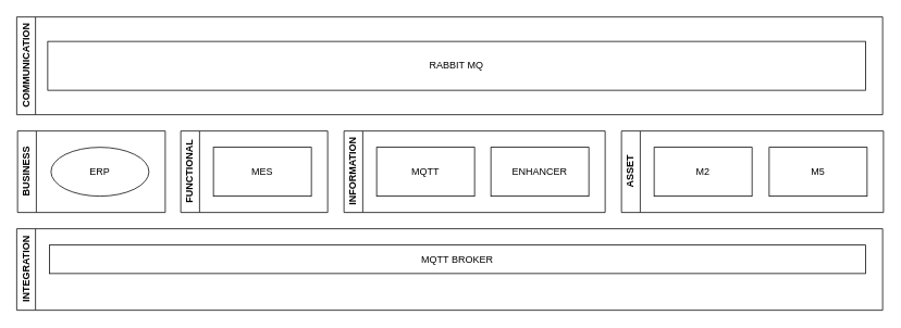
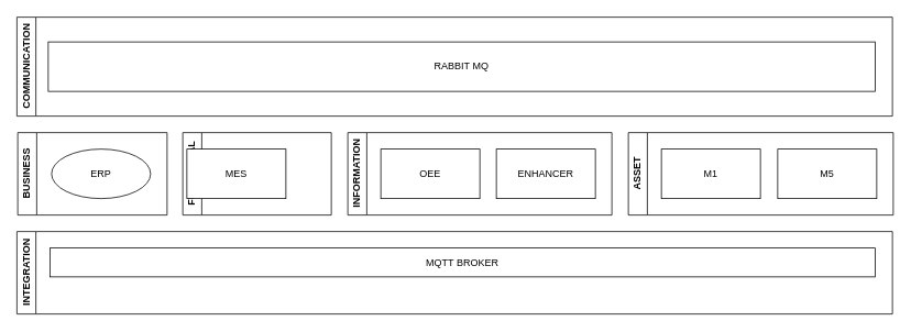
  <mxCell id="0" />
  <mxCell id="1" parent="0" />
  <mxCell id="2" value="ASSET" style="swimlane;horizontal=0;whiteSpace=wrap;html=1;" vertex="1" parent="1"><mxGeometry x="761" y="160" width="321" height="100" as="geometry" /></mxCell>
- <mxCell id="3" value="M2" style="rounded=0;whiteSpace=wrap;html=1;" vertex="1" parent="2"><mxGeometry x="40" y="20" width="120" height="60" as="geometry" /></mxCell>
+ <mxCell id="3" value="M1" style="rounded=0;whiteSpace=wrap;html=1;" vertex="1" parent="2"><mxGeometry x="40" y="20" width="120" height="60" as="geometry" /></mxCell>
  <mxCell id="4" value="M5" style="rounded=0;whiteSpace=wrap;html=1;" vertex="1" parent="2"><mxGeometry x="181" y="20" width="120" height="60" as="geometry" /></mxCell>
  <mxCell id="5" value="INTEGRATION" style="swimlane;horizontal=0;whiteSpace=wrap;html=1;" vertex="1" parent="1"><mxGeometry x="20" y="280" width="1061" height="100" as="geometry" /></mxCell>
  <mxCell id="6" value="MQTT BROKER" style="rounded=0;whiteSpace=wrap;html=1;" vertex="1" parent="5"><mxGeometry x="40" y="20" width="1000" height="35" as="geometry" /></mxCell>
  <mxCell id="7" value="COMMUNICATION&lt;span id=&quot;page223R_mcid18&quot; class=&quot;markedContent&quot;&gt;&lt;/span&gt;&lt;span id=&quot;page223R_mcid18&quot; class=&quot;markedContent&quot;&gt;&lt;/span&gt;&lt;span id=&quot;page223R_mcid18&quot; class=&quot;markedContent&quot;&gt;&lt;/span&gt;&lt;span id=&quot;page223R_mcid18&quot; class=&quot;markedContent&quot;&gt;&lt;/span&gt;" style="swimlane;horizontal=0;whiteSpace=wrap;html=1;" vertex="1" parent="1"><mxGeometry x="20" y="20" width="1061" height="120" as="geometry" /></mxCell>
  <mxCell id="8" value="RABBIT MQ" style="rounded=0;whiteSpace=wrap;html=1;" vertex="1" parent="7"><mxGeometry x="38" y="30" width="1002" height="60" as="geometry" /></mxCell>
  <mxCell id="9" value="INFORMATION&lt;span id=&quot;page223R_mcid18&quot; class=&quot;markedContent&quot;&gt;&lt;/span&gt;&lt;span id=&quot;page223R_mcid18&quot; class=&quot;markedContent&quot;&gt;&lt;/span&gt;&lt;span id=&quot;page223R_mcid18&quot; class=&quot;markedContent&quot;&gt;&lt;/span&gt;&lt;span id=&quot;page223R_mcid18&quot; class=&quot;markedContent&quot;&gt;&lt;/span&gt;" style="swimlane;horizontal=0;whiteSpace=wrap;html=1;" vertex="1" parent="1"><mxGeometry x="421" y="160" width="320" height="100" as="geometry" /></mxCell>
- <mxCell id="10" value="MQTT" style="rounded=0;whiteSpace=wrap;html=1;" vertex="1" parent="9"><mxGeometry x="40" y="20" width="120" height="60" as="geometry" /></mxCell>
+ <mxCell id="10" value="OEE" style="rounded=0;whiteSpace=wrap;html=1;" vertex="1" parent="9"><mxGeometry x="40" y="20" width="120" height="60" as="geometry" /></mxCell>
  <mxCell id="11" value="ENHANCER" style="rounded=0;whiteSpace=wrap;html=1;" vertex="1" parent="9"><mxGeometry x="180" y="20" width="120" height="60" as="geometry" /></mxCell>
  <mxCell id="12" value="FUNCTIONAL&lt;span id=&quot;page223R_mcid18&quot; class=&quot;markedContent&quot;&gt;&lt;/span&gt;&lt;span id=&quot;page223R_mcid18&quot; class=&quot;markedContent&quot;&gt;&lt;/span&gt;&lt;span id=&quot;page223R_mcid18&quot; class=&quot;markedContent&quot;&gt;&lt;/span&gt;&lt;span id=&quot;page223R_mcid18&quot; class=&quot;markedContent&quot;&gt;&lt;/span&gt;" style="swimlane;horizontal=0;whiteSpace=wrap;html=1;" vertex="1" parent="1"><mxGeometry x="221" y="160" width="180" height="100" as="geometry" /></mxCell>
- <mxCell id="13" value="MES" style="rounded=0;whiteSpace=wrap;html=1;" vertex="1" parent="12"><mxGeometry x="40" y="20" width="120" height="60" as="geometry" /></mxCell>
+ <mxCell id="13" value="MES" style="rounded=0;whiteSpace=wrap;html=1;" vertex="1" parent="12"><mxGeometry x="5" y="20" width="120" height="60" as="geometry" /></mxCell>
  <mxCell id="14" value="BUSINESS&lt;span id=&quot;page223R_mcid18&quot; class=&quot;markedContent&quot;&gt;&lt;/span&gt;&lt;span id=&quot;page223R_mcid18&quot; class=&quot;markedContent&quot;&gt;&lt;/span&gt;&lt;span id=&quot;page223R_mcid18&quot; class=&quot;markedContent&quot;&gt;&lt;/span&gt;&lt;span id=&quot;page223R_mcid18&quot; class=&quot;markedContent&quot;&gt;&lt;/span&gt;" style="swimlane;horizontal=0;whiteSpace=wrap;html=1;" vertex="1" parent="1"><mxGeometry x="21" y="160" width="181" height="100" as="geometry" /></mxCell>
  <mxCell id="15" value="ERP" style="ellipse;whiteSpace=wrap;html=1;" vertex="1" parent="14"><mxGeometry x="41" y="20" width="120" height="60" as="geometry" /></mxCell>
